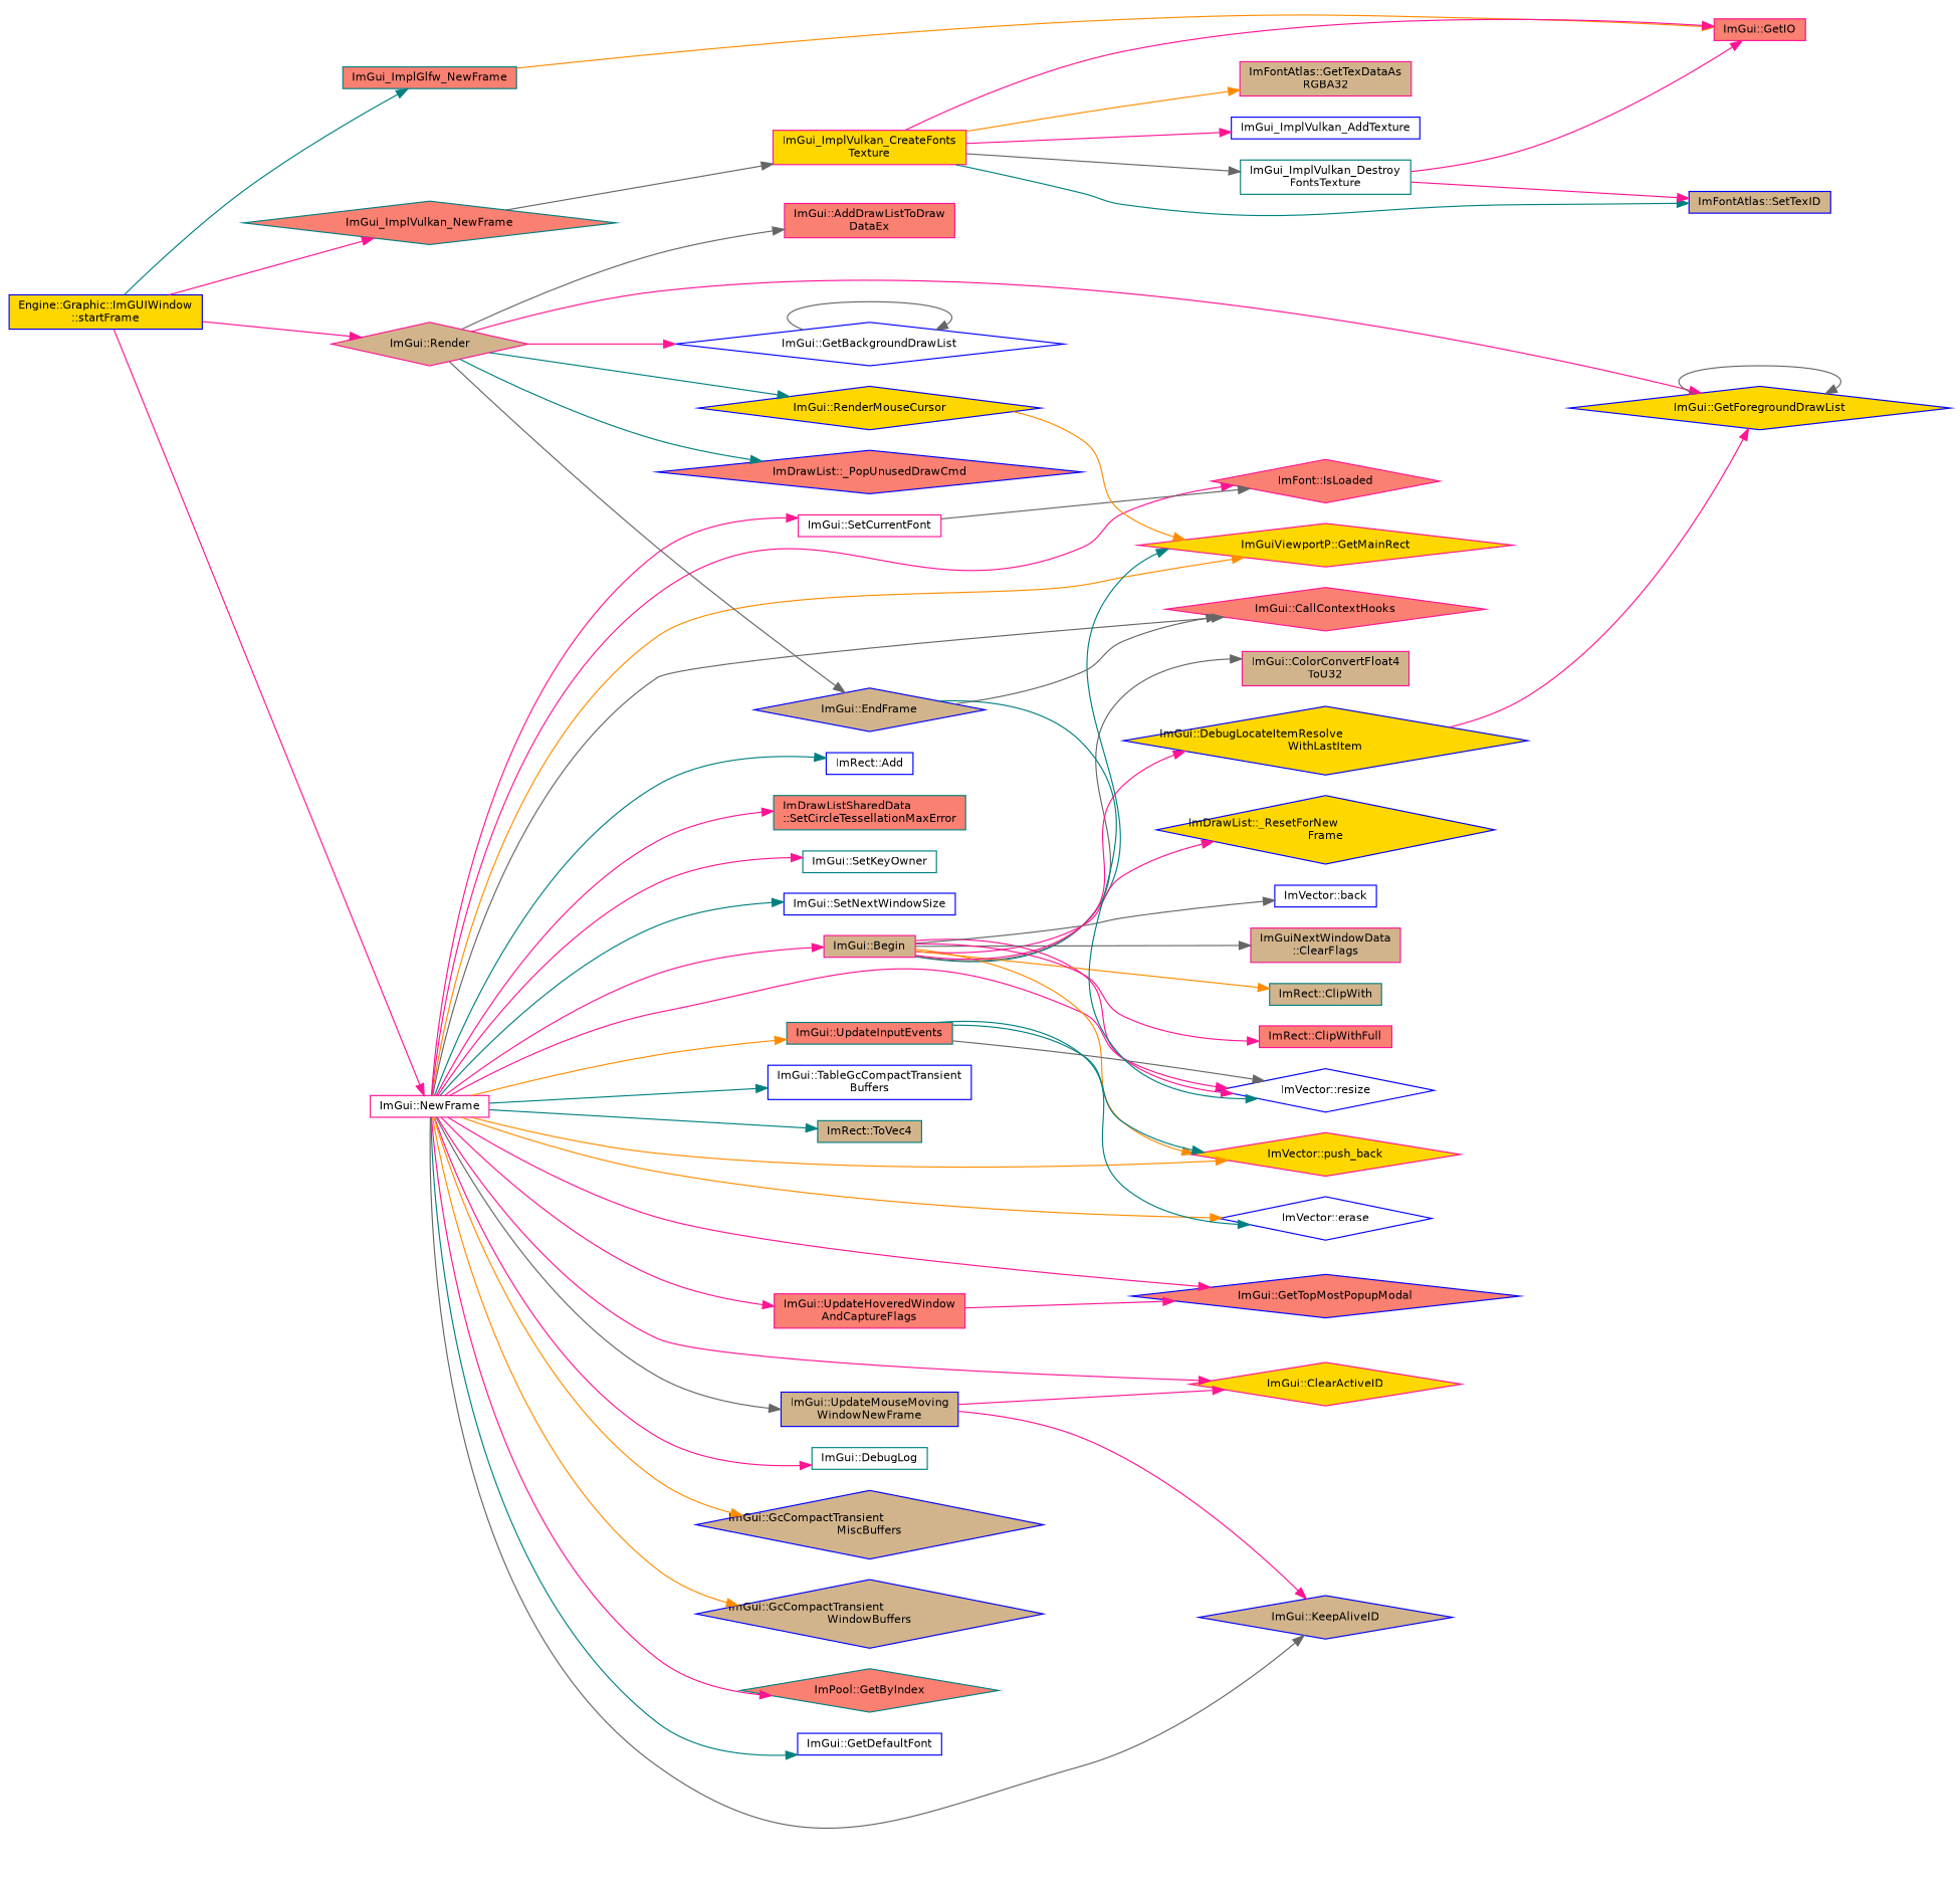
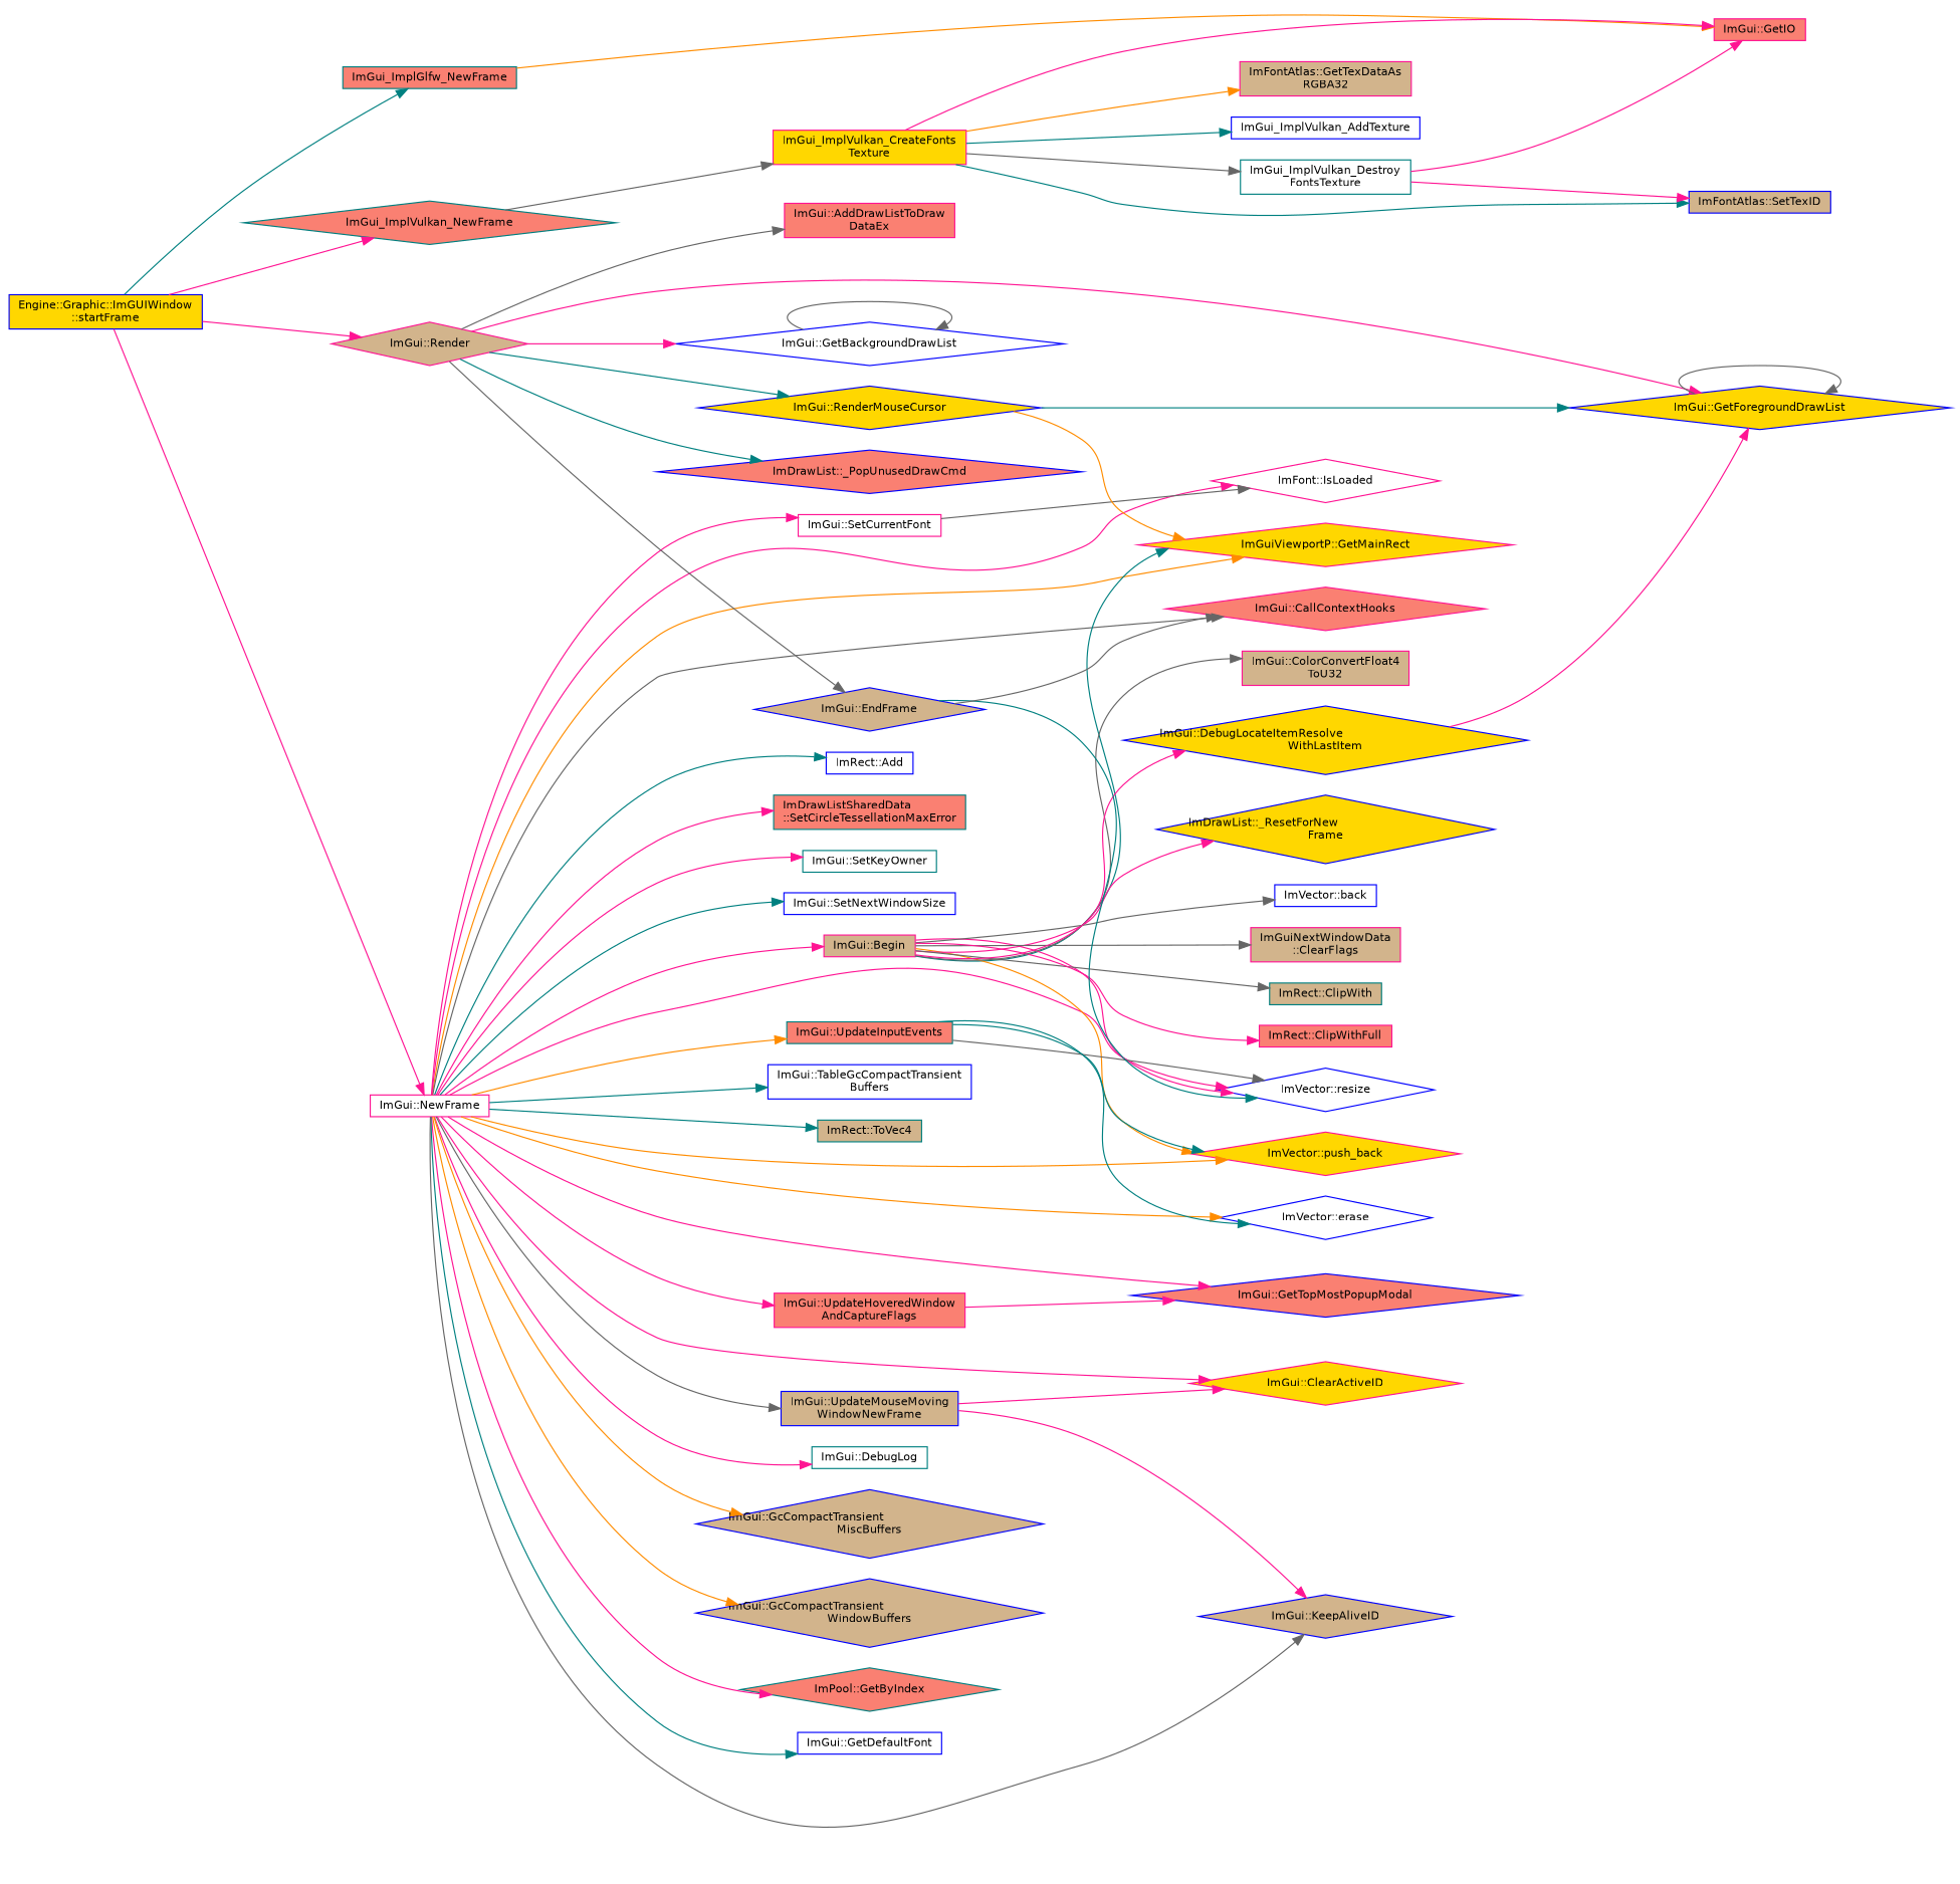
  digraph {
    rankdir=LR
    node [color=blue fillcolor=white fontname=Helvetica fontsize=10 shape=box style=filled]
    edge [color=deeppink fontname=Helvetica fontsize=10 labelfontname=Helvetica labelfontsize=10 style=solid]
    n1 [fillcolor=gold fontcolor=black height=0.2 label="Engine::Graphic::ImGUIWindow\l::startFrame" width=0.4]
    n2 [color=teal fillcolor=salmon height=0.2 label=ImGui_ImplGlfw_NewFrame width=0.4]
    n3 [color=teal fillcolor=salmon height=0.2 label=ImGui_ImplVulkan_NewFrame shape=diamond width=0.4]
    n4 [color=deeppink height=0.2 label="ImGui::NewFrame" width=0.4]
    n5 [color=deeppink fillcolor=tan height=0.2 label="ImGui::Render" shape=diamond width=0.4]
    n6 [color=deeppink fillcolor=salmon height=0.2 label="ImGui::GetIO" width=0.4]
    n7 [color=deeppink fillcolor=gold height=0.2 label="ImGui_ImplVulkan_CreateFonts\lTexture" width=0.4]
    n8 [height=0.2 label="ImRect::Add" width=0.4]
    n9 [color=deeppink fillcolor=tan height=0.2 label="ImGui::Begin" width=0.4]
    n10 [color=deeppink fillcolor=gold height=0.2 label="ImGuiViewportP::GetMainRect" shape=diamond width=0.4]
    n11 [color=deeppink fillcolor=gold height=0.2 label="ImVector::push_back" shape=diamond width=0.4]
    n12 [height=0.2 label="ImVector::resize" shape=diamond width=0.4]
    n13 [color=deeppink fillcolor=salmon height=0.2 label="ImGui::CallContextHooks" shape=diamond width=0.4]
    n14 [color=deeppink fillcolor=gold height=0.2 label="ImGui::ClearActiveID" shape=diamond width=0.4]
    n15 [color=teal height=0.2 label="ImGui::DebugLog" width=0.4]
    n16 [height=0.2 label="ImVector::erase" shape=diamond width=0.4]
    n17 [fillcolor=tan height=0.2 label="ImGui::GcCompactTransient\lMiscBuffers" shape=diamond width=0.4]
    n18 [fillcolor=tan height=0.2 label="ImGui::GcCompactTransient\lWindowBuffers" shape=diamond width=0.4]
    n19 [color=teal fillcolor=salmon height=0.2 label="ImPool::GetByIndex" shape=diamond width=0.4]
    n20 [height=0.2 label="ImGui::GetDefaultFont" width=0.4]
    n21 [fillcolor=salmon height=0.2 label="ImGui::GetTopMostPopupModal" shape=diamond width=0.4]
-   n22 [color=deeppink fillcolor=salmon height=0.2 label="ImFont::IsLoaded" shape=diamond width=0.4]
+   n22 [color=deeppink height=0.2 label="ImFont::IsLoaded" shape=diamond width=0.4]
    n23 [fillcolor=tan height=0.2 label="ImGui::KeepAliveID" shape=diamond width=0.4]
    n24 [color=teal fillcolor=salmon height=0.2 label="ImDrawListSharedData\l::SetCircleTessellationMaxError" width=0.4]
    n25 [color=deeppink height=0.2 label="ImGui::SetCurrentFont" width=0.4]
    n26 [color=teal height=0.2 label="ImGui::SetKeyOwner" width=0.4]
    n27 [height=0.2 label="ImGui::SetNextWindowSize" width=0.4]
    n28 [height=0.2 label="ImGui::TableGcCompactTransient\lBuffers" width=0.4]
    n29 [color=teal fillcolor=tan height=0.2 label="ImRect::ToVec4" width=0.4]
    n30 [color=deeppink fillcolor=salmon height=0.2 label="ImGui::UpdateHoveredWindow\lAndCaptureFlags" width=0.4]
    n31 [color=teal fillcolor=salmon height=0.2 label="ImGui::UpdateInputEvents" width=0.4]
    n32 [fillcolor=tan height=0.2 label="ImGui::UpdateMouseMoving\lWindowNewFrame" width=0.4]
    n33 [fillcolor=gold height=0.2 label="ImGui::GetForegroundDrawList" shape=diamond width=0.4]
    n34 [fillcolor=salmon height=0.2 label="ImDrawList::_PopUnusedDrawCmd" shape=diamond width=0.4]
    n35 [color=deeppink fillcolor=salmon height=0.2 label="ImGui::AddDrawListToDraw\lDataEx" width=0.4]
    n36 [fillcolor=tan height=0.2 label="ImGui::EndFrame" shape=diamond width=0.4]
    n37 [height=0.2 label="ImGui::GetBackgroundDrawList" shape=diamond width=0.4]
    n38 [fillcolor=gold height=0.2 label="ImGui::RenderMouseCursor" shape=diamond width=0.4]
    n39 [color=deeppink fillcolor=tan height=0.2 label="ImFontAtlas::GetTexDataAs\lRGBA32" width=0.4]
    n40 [height=0.2 label=ImGui_ImplVulkan_AddTexture width=0.4]
    n41 [color=teal height=0.2 label="ImGui_ImplVulkan_Destroy\lFontsTexture" width=0.4]
    n42 [fillcolor=tan height=0.2 label="ImFontAtlas::SetTexID" width=0.4]
    n43 [fillcolor=gold height=0.2 label="ImDrawList::_ResetForNew\lFrame" shape=diamond width=0.4]
    n44 [height=0.2 label="ImVector::back" width=0.4]
    n45 [color=deeppink fillcolor=tan height=0.2 label="ImGuiNextWindowData\l::ClearFlags" width=0.4]
    n46 [color=teal fillcolor=tan height=0.2 label="ImRect::ClipWith" width=0.4]
    n47 [color=deeppink fillcolor=salmon height=0.2 label="ImRect::ClipWithFull" width=0.4]
    n48 [color=deeppink fillcolor=tan height=0.2 label="ImGui::ColorConvertFloat4\lToU32" width=0.4]
    n49 [fillcolor=gold height=0.2 label="ImGui::DebugLocateItemResolve\lWithLastItem" shape=diamond width=0.4]
    n1 -> n2 [color=teal]
    n1 -> n3
    n1 -> n4
    n1 -> n5
    n2 -> n6 [color=darkorange]
    n3 -> n7 [color=gray40]
    n4 -> n8 [color=teal]
    n4 -> n9
    n4 -> n10 [color=darkorange]
    n4 -> n11 [color=darkorange]
    n4 -> n12
    n4 -> n13 [color=gray40]
    n4 -> n14
    n4 -> n15
    n4 -> n16 [color=darkorange]
    n4 -> n17 [color=darkorange]
    n4 -> n18 [color=darkorange]
    n4 -> n19
    n4 -> n20 [color=teal]
    n4 -> n21
    n4 -> n22
    n4 -> n23 [color=gray40]
    n4 -> n24
    n4 -> n25
    n4 -> n26
    n4 -> n27 [color=teal]
    n4 -> n28 [color=teal]
    n4 -> n29 [color=teal]
    n4 -> n30
    n4 -> n31 [color=darkorange]
    n4 -> n32 [color=gray40]
    n5 -> n33
    n5 -> n34 [color=teal]
    n5 -> n35 [color=gray40]
    n5 -> n36 [color=gray40]
    n5 -> n37
    n5 -> n38 [color=teal]
    n7 -> n6
    n7 -> n39 [color=darkorange]
-   n7 -> n40
+   n7 -> n40 [color=teal]
    n7 -> n41 [color=gray40]
    n7 -> n42 [color=teal]
    n9 -> n10 [color=teal]
    n9 -> n11 [color=darkorange]
    n9 -> n12
    n9 -> n43
    n9 -> n44 [color=gray40]
    n9 -> n45 [color=gray40]
-   n9 -> n46 [color=darkorange]
+   n9 -> n46 [color=gray40]
    n9 -> n47
    n9 -> n48 [color=gray40]
    n9 -> n49
    n25 -> n22 [color=gray40]
    n30 -> n21
    n31 -> n11 [color=teal]
    n31 -> n12 [color=gray40]
    n31 -> n16 [color=teal]
    n32 -> n14
    n32 -> n23
    n33 -> n33 [color=gray40]
    n36 -> n12 [color=teal]
    n36 -> n13 [color=gray40]
    n37 -> n37 [color=gray40]
    n38 -> n10 [color=darkorange]
+   n38 -> n33 [color=teal]
    n41 -> n6
    n41 -> n42
    n49 -> n33
  }
